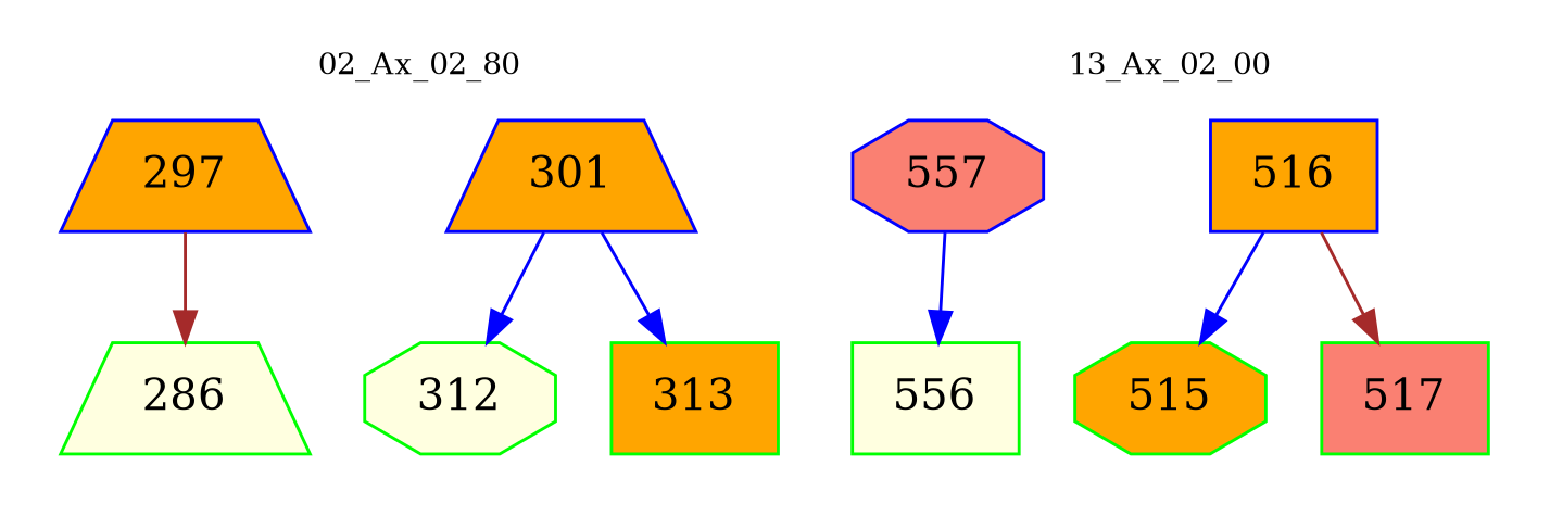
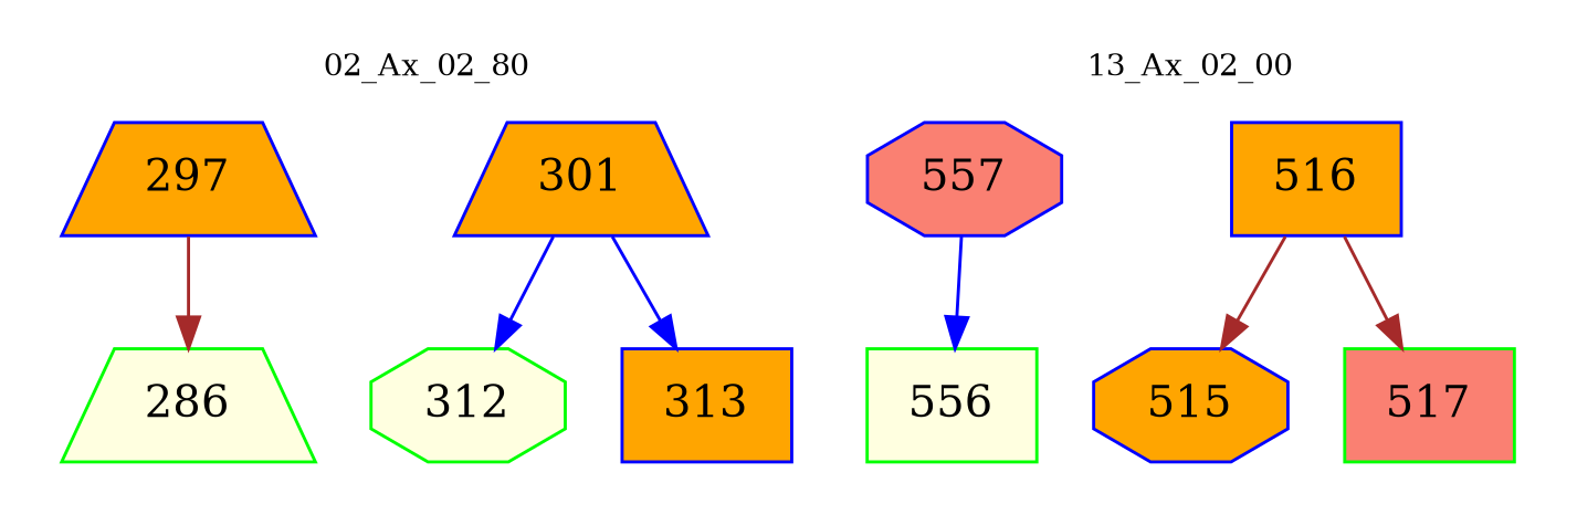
  digraph {
    node [color=blue fillcolor=orange shape=box style=filled]
    edge [color=blue]
    n1 [label=301 shape=trapezium]
    n2 [label=297 shape=trapezium]
    n3 [color=green fillcolor=lightyellow label=312 shape=octagon]
-   n4 [color=green label=313]
+   n4 [label=313]
    n5 [color=green fillcolor=lightyellow label=286 shape=trapezium]
    n6 [label=516]
-   n7 [color=green label=515 shape=octagon]
+   n7 [label=515 shape=octagon]
    n8 [color=green fillcolor=salmon label=517]
    n9 [fillcolor=salmon label=557 shape=octagon]
    n10 [color=green fillcolor=lightyellow label=556]
    subgraph cluster_1 {
      color=white
      fontsize=10
      label="02_Ax_02_80"
      n1
      n2
      n3
      n4
      n5
    }
    subgraph cluster_2 {
      color=white
      fontsize=10
      label="13_Ax_02_00"
      n6
      n7
      n8
      n9
      n10
    }
    n1 -> n3
    n1 -> n4
    n2 -> n5 [color=brown]
-   n6 -> n7
+   n6 -> n7 [color=brown]
    n6 -> n8 [color=brown]
    n9 -> n10
  }
